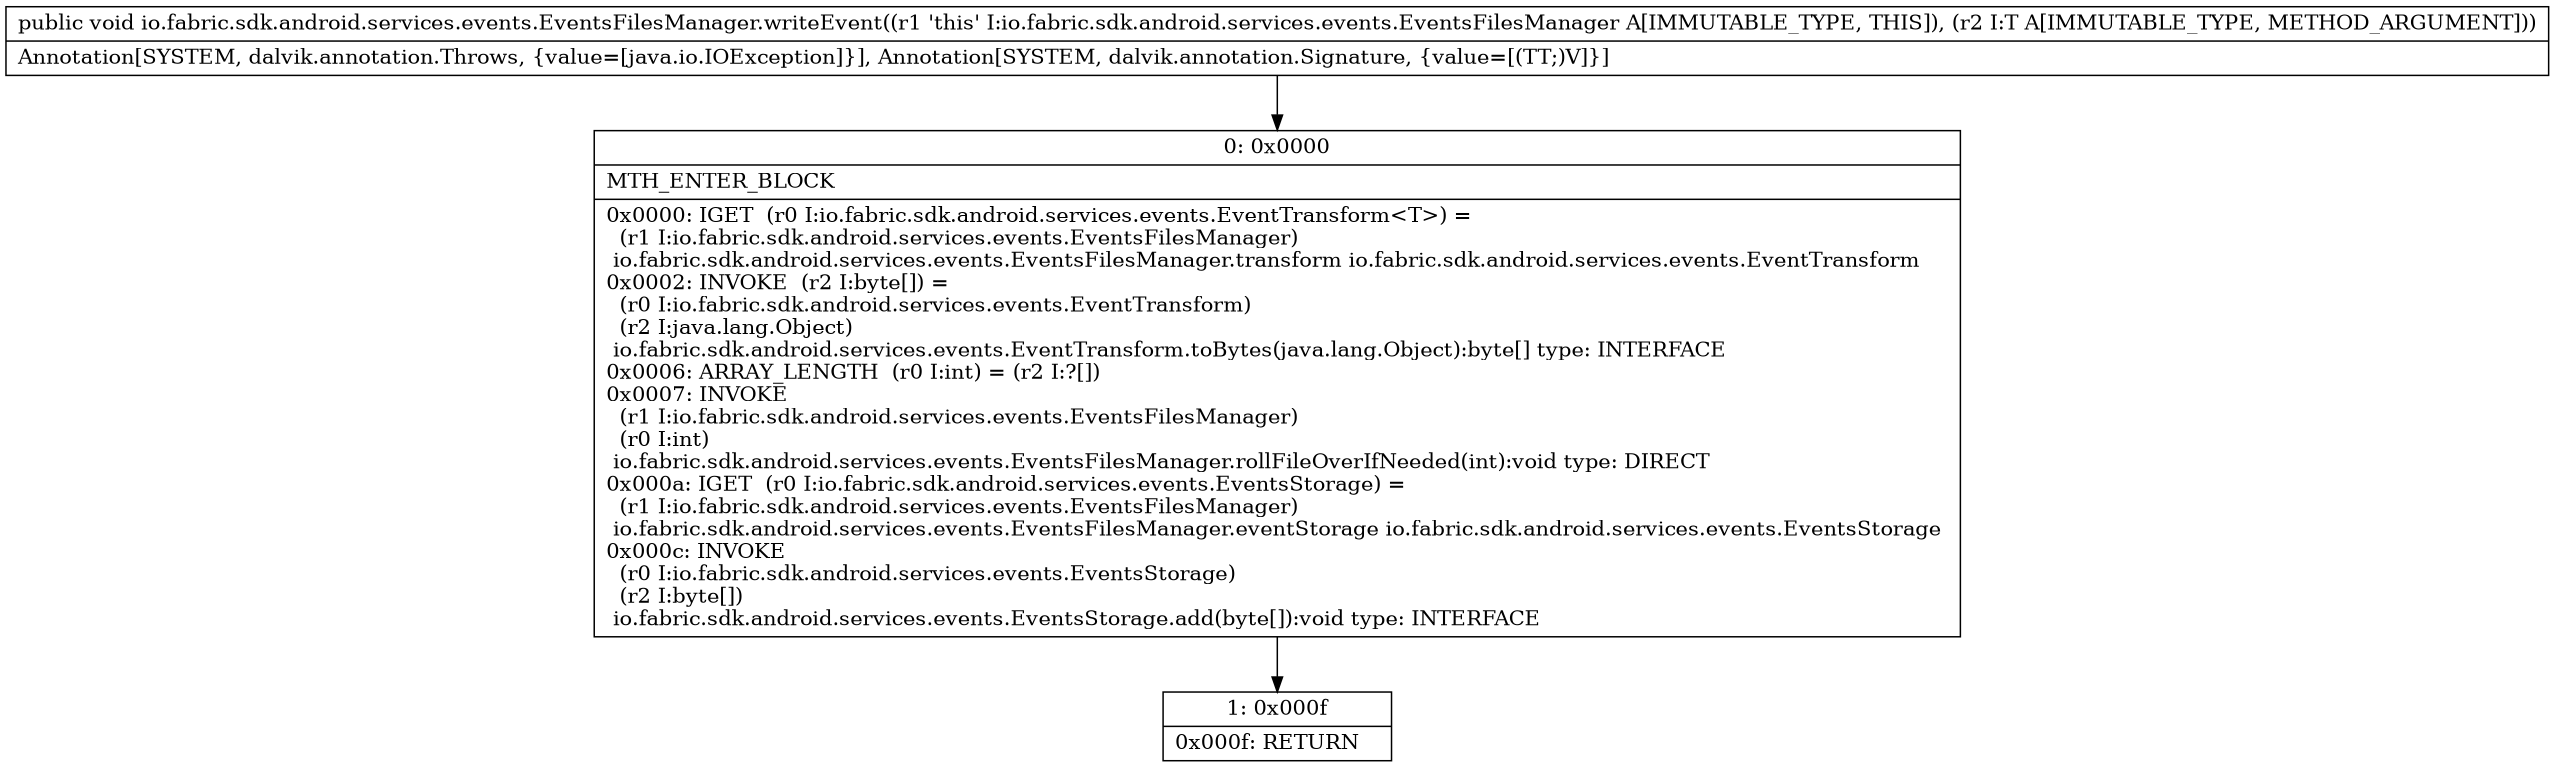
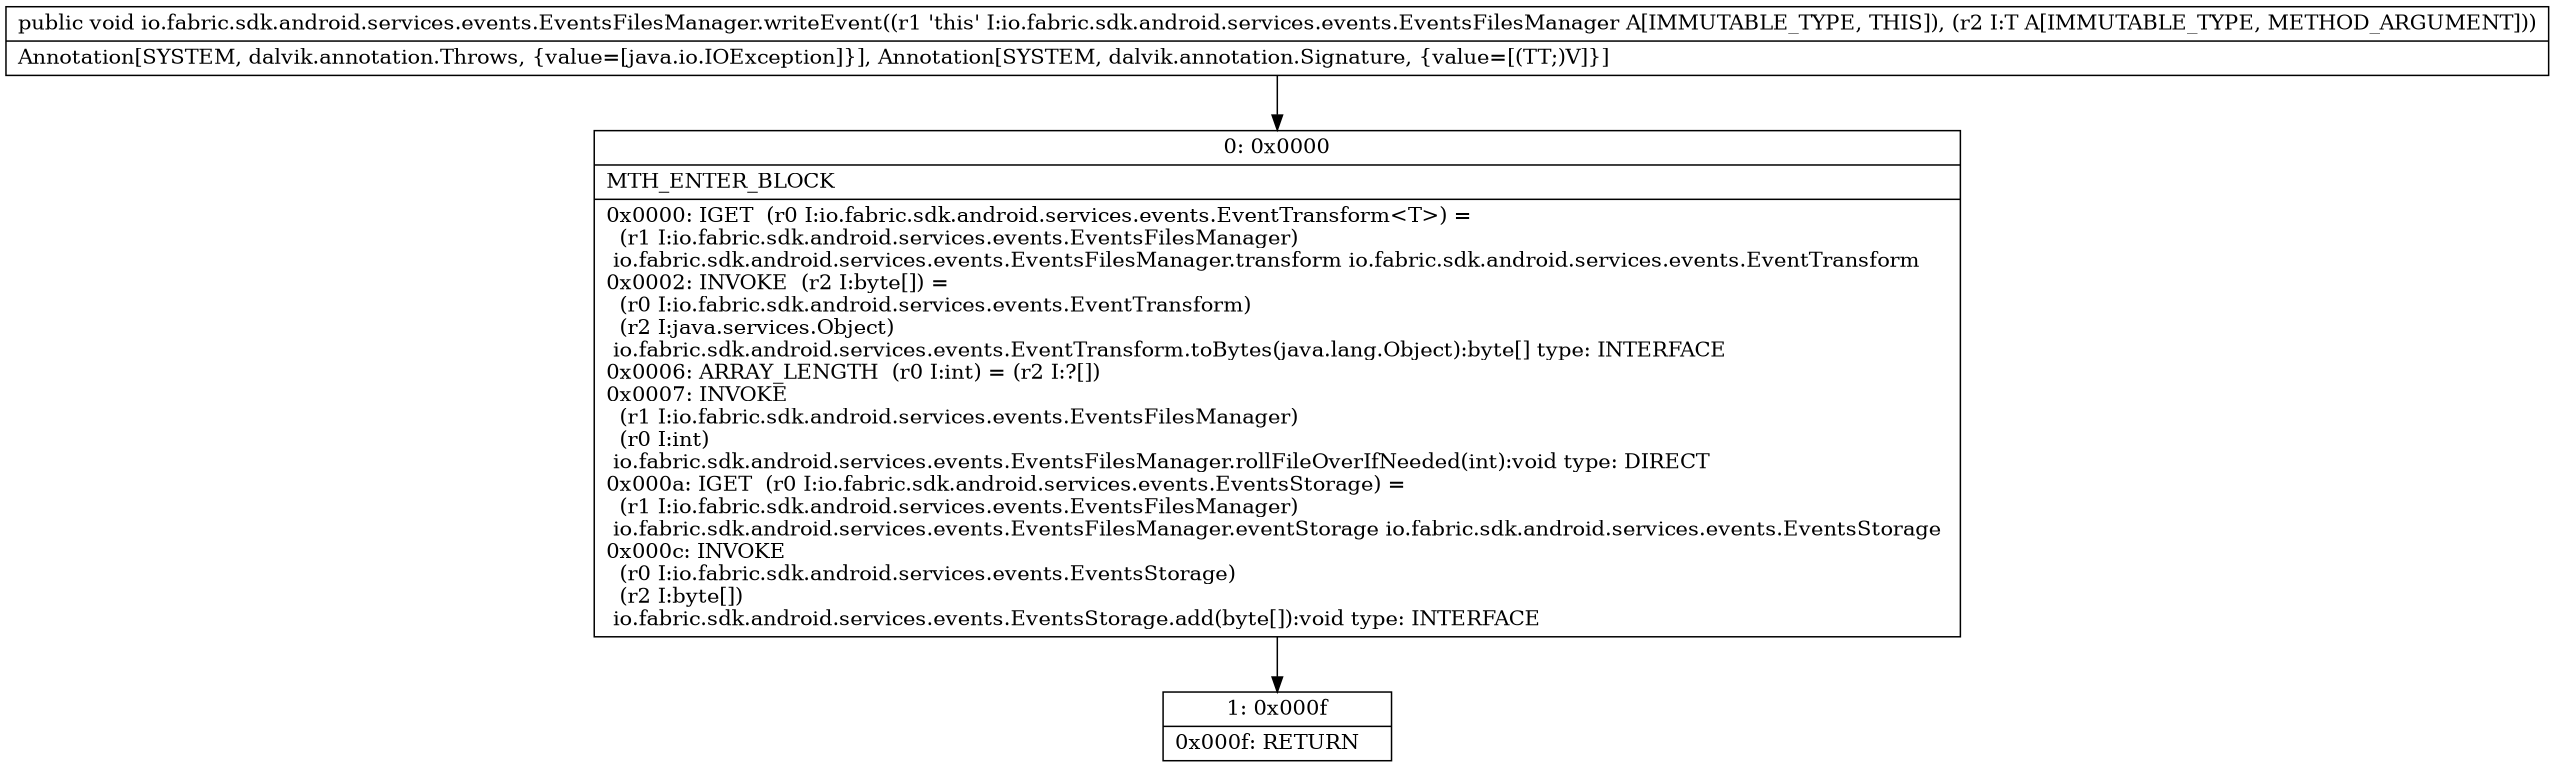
  digraph {
    node [shape=record]
-   n1 [label="{0\:\ 0x0000|MTH_ENTER_BLOCK\l|0x0000: IGET  (r0 I:io.fabric.sdk.android.services.events.EventTransform\<T\>) = \l  (r1 I:io.fabric.sdk.android.services.events.EventsFilesManager)\l io.fabric.sdk.android.services.events.EventsFilesManager.transform io.fabric.sdk.android.services.events.EventTransform \l0x0002: INVOKE  (r2 I:byte[]) = \l  (r0 I:io.fabric.sdk.android.services.events.EventTransform)\l  (r2 I:java.lang.Object)\l io.fabric.sdk.android.services.events.EventTransform.toBytes(java.lang.Object):byte[] type: INTERFACE \l0x0006: ARRAY_LENGTH  (r0 I:int) = (r2 I:?[]) \l0x0007: INVOKE  \l  (r1 I:io.fabric.sdk.android.services.events.EventsFilesManager)\l  (r0 I:int)\l io.fabric.sdk.android.services.events.EventsFilesManager.rollFileOverIfNeeded(int):void type: DIRECT \l0x000a: IGET  (r0 I:io.fabric.sdk.android.services.events.EventsStorage) = \l  (r1 I:io.fabric.sdk.android.services.events.EventsFilesManager)\l io.fabric.sdk.android.services.events.EventsFilesManager.eventStorage io.fabric.sdk.android.services.events.EventsStorage \l0x000c: INVOKE  \l  (r0 I:io.fabric.sdk.android.services.events.EventsStorage)\l  (r2 I:byte[])\l io.fabric.sdk.android.services.events.EventsStorage.add(byte[]):void type: INTERFACE \l}"]
+   n1 [label="{0\:\ 0x0000|MTH_ENTER_BLOCK\l|0x0000: IGET  (r0 I:io.fabric.sdk.android.services.events.EventTransform\<T\>) = \l  (r1 I:io.fabric.sdk.android.services.events.EventsFilesManager)\l io.fabric.sdk.android.services.events.EventsFilesManager.transform io.fabric.sdk.android.services.events.EventTransform \l0x0002: INVOKE  (r2 I:byte[]) = \l  (r0 I:io.fabric.sdk.android.services.events.EventTransform)\l  (r2 I:java.services.Object)\l io.fabric.sdk.android.services.events.EventTransform.toBytes(java.lang.Object):byte[] type: INTERFACE \l0x0006: ARRAY_LENGTH  (r0 I:int) = (r2 I:?[]) \l0x0007: INVOKE  \l  (r1 I:io.fabric.sdk.android.services.events.EventsFilesManager)\l  (r0 I:int)\l io.fabric.sdk.android.services.events.EventsFilesManager.rollFileOverIfNeeded(int):void type: DIRECT \l0x000a: IGET  (r0 I:io.fabric.sdk.android.services.events.EventsStorage) = \l  (r1 I:io.fabric.sdk.android.services.events.EventsFilesManager)\l io.fabric.sdk.android.services.events.EventsFilesManager.eventStorage io.fabric.sdk.android.services.events.EventsStorage \l0x000c: INVOKE  \l  (r0 I:io.fabric.sdk.android.services.events.EventsStorage)\l  (r2 I:byte[])\l io.fabric.sdk.android.services.events.EventsStorage.add(byte[]):void type: INTERFACE \l}"]
    n2 [label="{1\:\ 0x000f|0x000f: RETURN   \l}"]
    n3 [label="{public void io.fabric.sdk.android.services.events.EventsFilesManager.writeEvent((r1 'this' I:io.fabric.sdk.android.services.events.EventsFilesManager A[IMMUTABLE_TYPE, THIS]), (r2 I:T A[IMMUTABLE_TYPE, METHOD_ARGUMENT]))  | Annotation[SYSTEM, dalvik.annotation.Throws, \{value=[java.io.IOException]\}], Annotation[SYSTEM, dalvik.annotation.Signature, \{value=[(TT;)V]\}]\l}"]
    n1 -> n2
    n3 -> n1
  }
